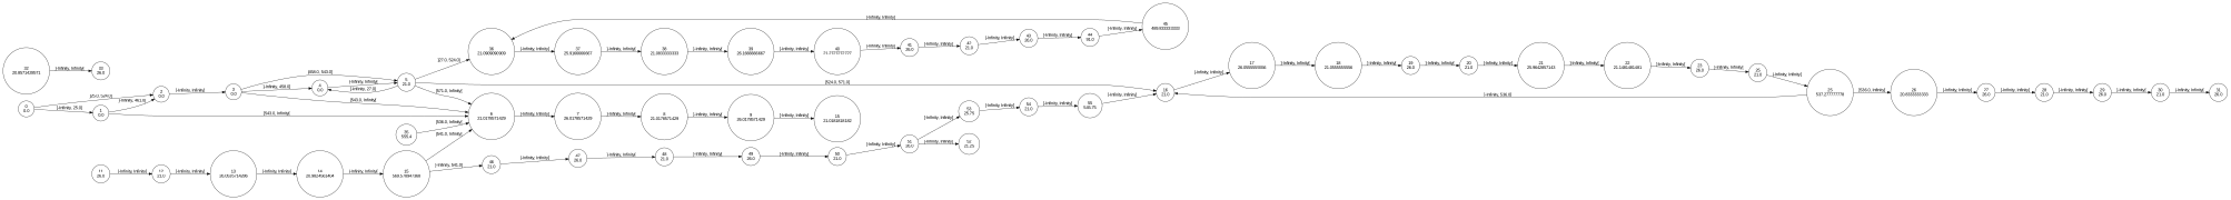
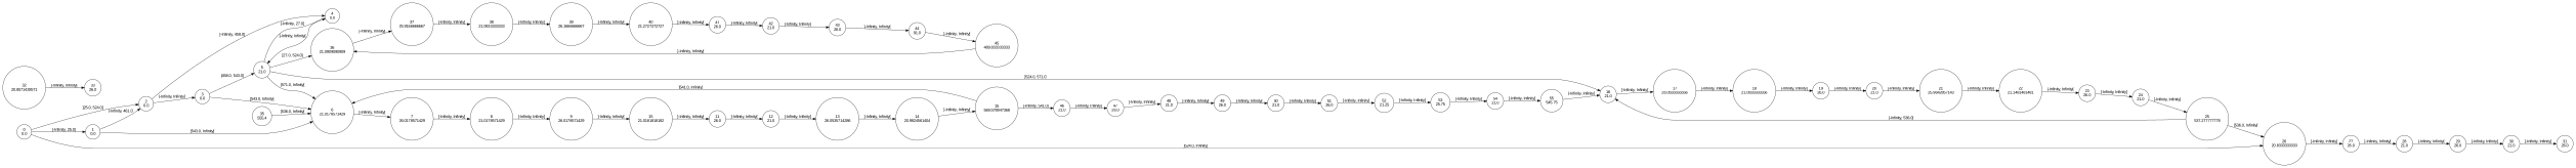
  digraph {
    fontname="Liberation Sans"
    rankdir=LR
    node [fontname="Liberation Sans" shape=circle]
    edge [fontname="Liberation Sans"]
    n1 [label="0\n0.0"]
    n2 [label="1\n0.0"]
    n3 [label="2\n0.0"]
    n4 [label="26\n20.8333333333"]
    n5 [label="6\n21.0178571429"]
    n6 [label="3\n0.0"]
    n7 [label="27\n26.0"]
    n8 [label="16\n21.0"]
    n9 [label="17\n26.0555555556"]
    n10 [label="7\n26.0178571429"]
    n11 [label="4\n0.0"]
    n12 [label="5\n21.0"]
    n13 [label="28\n21.0"]
    n14 [label="18\n21.0555555556"]
    n15 [label="8\n21.0178571429"]
    n16 [label="36\n21.0909090909"]
    n17 [label="37\n25.9166666667"]
    n18 [label="38\n21.0833333333"]
    n19 [label="9\n26.0178571429"]
    n20 [label="15\n21.0181818182"]
    n21 [label="11\n26.0"]
    n22 [label="12\n21.0"]
    n23 [label="13\n26.0535714286"]
    n24 [label="14\n20.9824561404"]
    n25 [label="15\n569.578947368"]
    n26 [label="46\n21.0"]
    n27 [label="47\n26.0"]
    n28 [label="48\n21.0"]
    n29 [label="19\n26.0"]
    n30 [label="20\n21.0"]
    n31 [label="21\n25.9642857143"]
    n32 [label="22\n21.1481481481"]
    n33 [label="23\n26.0"]
-   n34 [label="25\n21.0"]
+   n34 [label="24\n21.0"]
    n35 [label="25\n537.277777778"]
    n36 [label="29\n26.0"]
    n37 [label="30\n21.0"]
    n38 [label="31\n26.0"]
    n39 [label="32\n20.8571428571"]
    n40 [label="33\n26.0"]
    n41 [label="35\n555.4"]
    n42 [label="39\n26.1666666667"]
    n43 [label="40\n21.2727272727"]
    n44 [label="41\n26.0"]
    n45 [label="42\n21.0"]
    n46 [label="43\n26.0"]
    n47 [label="44\n91.0"]
    n48 [label="45\n489.833333333"]
    n49 [label="49\n26.0"]
    n50 [label="50\n21.0"]
    n51 [label="51\n26.0"]
    n52 [label="52\n21.25"]
    n53 [label="53\n25.75"]
    n54 [label="54\n21.0"]
    n55 [label="55\n545.75"]
    n1 -> n2 [label="]-Infinity, 25.0]"]
    n1 -> n3 [label="]25.0, 524.0]"]
+   n1 -> n4 [label="]524.0, Infinity["]
    n2 -> n3 [label="]-Infinity, 461.0]"]
    n2 -> n5 [label="]543.0, Infinity["]
    n3 -> n6 [label="]-Infinity, Infinity["]
    n4 -> n7 [label="]-Infinity, Infinity["]
    n5 -> n10 [label="]-Infinity, Infinity["]
    n6 -> n5 [label="]543.0, Infinity["]
-   n6 -> n11 [label="]-Infinity, 458.0]"]
+   n3 -> n11 [label="]-Infinity, 458.0]"]
    n6 -> n12 [label="]458.0, 543.0]"]
    n7 -> n13 [label="]-Infinity, Infinity["]
    n8 -> n9 [label="]-Infinity, Infinity["]
    n9 -> n14 [label="]-Infinity, Infinity["]
    n10 -> n15 [label="]-Infinity, Infinity["]
    n11 -> n12 [label="]-Infinity, Infinity["]
    n12 -> n5 [label="]571.0, Infinity["]
    n12 -> n8 [label="]524.0, 571.0]"]
    n12 -> n11 [label="]-Infinity, 27.0]"]
    n12 -> n16 [label="]27.0, 524.0]"]
    n13 -> n36 [label="]-Infinity, Infinity["]
    n14 -> n29 [label="]-Infinity, Infinity["]
    n15 -> n19 [label="]-Infinity, Infinity["]
    n16 -> n17 [label="]-Infinity, Infinity["]
    n17 -> n18 [label="]-Infinity, Infinity["]
    n18 -> n42 [label="]-Infinity, Infinity["]
    n19 -> n20 [label="]-Infinity, Infinity["]
+   n20 -> n21 [label="]-Infinity, Infinity["]
    n21 -> n22 [label="]-Infinity, Infinity["]
    n22 -> n23 [label="]-Infinity, Infinity["]
    n23 -> n24 [label="]-Infinity, Infinity["]
    n24 -> n25 [label="]-Infinity, Infinity["]
    n25 -> n5 [label="]541.0, Infinity["]
    n25 -> n26 [label="]-Infinity, 541.0]"]
    n26 -> n27 [label="]-Infinity, Infinity["]
    n27 -> n28 [label="]-Infinity, Infinity["]
    n28 -> n49 [label="]-Infinity, Infinity["]
    n29 -> n30 [label="]-Infinity, Infinity["]
    n30 -> n31 [label="]-Infinity, Infinity["]
    n31 -> n32 [label="]-Infinity, Infinity["]
    n32 -> n33 [label="]-Infinity, Infinity["]
    n33 -> n34 [label="]-Infinity, Infinity["]
    n34 -> n35 [label="]-Infinity, Infinity["]
    n35 -> n4 [label="]536.0, Infinity["]
    n35 -> n8 [label="]-Infinity, 536.0]"]
    n36 -> n37 [label="]-Infinity, Infinity["]
    n37 -> n38 [label="]-Infinity, Infinity["]
    n39 -> n40 [label="]-Infinity, Infinity["]
    n41 -> n5 [label="]536.0, Infinity["]
    n42 -> n43 [label="]-Infinity, Infinity["]
    n43 -> n44 [label="]-Infinity, Infinity["]
    n44 -> n45 [label="]-Infinity, Infinity["]
    n45 -> n46 [label="]-Infinity, Infinity["]
    n46 -> n47 [label="]-Infinity, Infinity["]
    n47 -> n48 [label="]-Infinity, Infinity["]
    n48 -> n16 [label="]-Infinity, Infinity["]
    n49 -> n50 [label="]-Infinity, Infinity["]
    n50 -> n51 [label="]-Infinity, Infinity["]
    n51 -> n52 [label="]-Infinity, Infinity["]
-   n51 -> n53 [label="]-Infinity, Infinity["]
+   n52 -> n53 [label="]-Infinity, Infinity["]
    n53 -> n54 [label="]-Infinity, Infinity["]
    n54 -> n55 [label="]-Infinity, Infinity["]
    n55 -> n8 [label="]-Infinity, Infinity["]
  }
